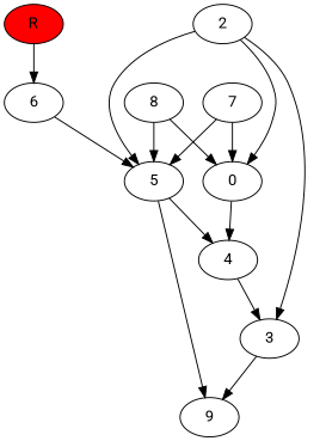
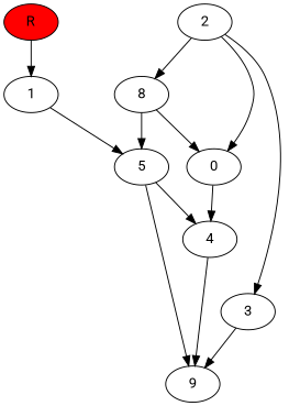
  digraph {
    fontname=Roboto
    node [fontname=Roboto]
    edge [fontname=Roboto]
-   1 [label=6]
+   1
    5
    4
    3
    9
    2
    n7 [label=0]
-   7
    8
    R [fillcolor="#ff0000" style=filled]
    1 -> 5
    5 -> 4
    5 -> 9
-   4 -> 3
+   4 -> 9
    3 -> 9
-   2 -> 5
+   2 -> 8
    2 -> 3
    2 -> n7
    n7 -> 4
-   7 -> 5
-   7 -> n7
    8 -> 5
    8 -> n7
    R -> 1
  }
